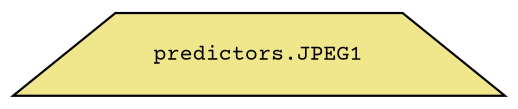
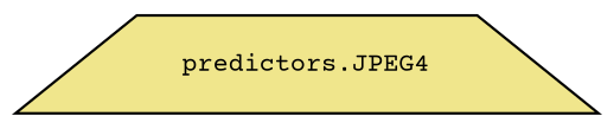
  digraph {
    rankdir=LR
    fontname="Courier Prime"
-   n1 [color=black fillcolor=khaki fontname="Courier Prime" fontsize=10 height=0.2 label="predictors.JPEG1" shape=trapezium style=filled width=0.4]
+   n1 [color=black fillcolor=khaki fontname="Courier Prime" fontsize=10 height=0.2 label="predictors.JPEG4" shape=trapezium style=filled width=0.4]
  }
